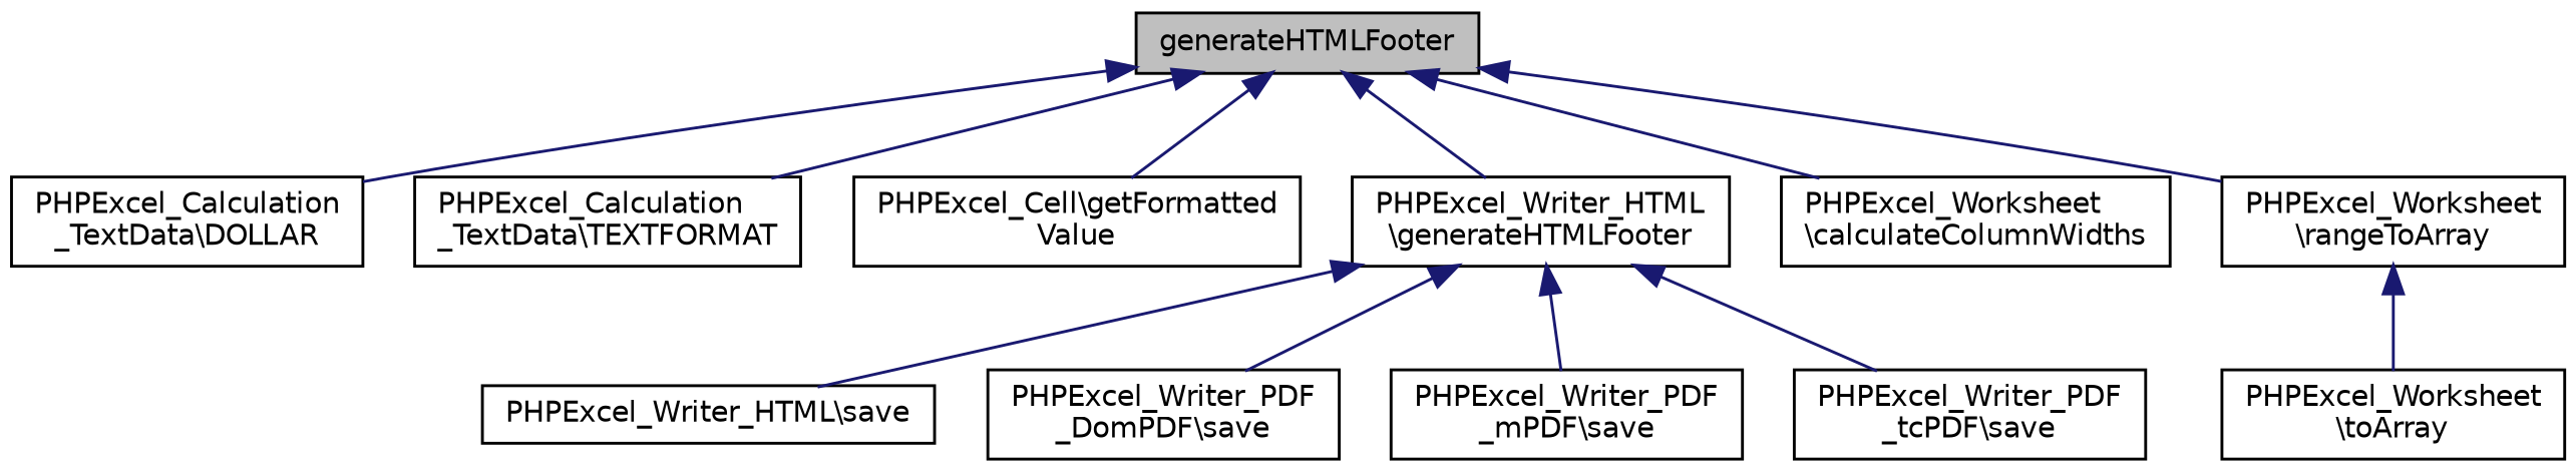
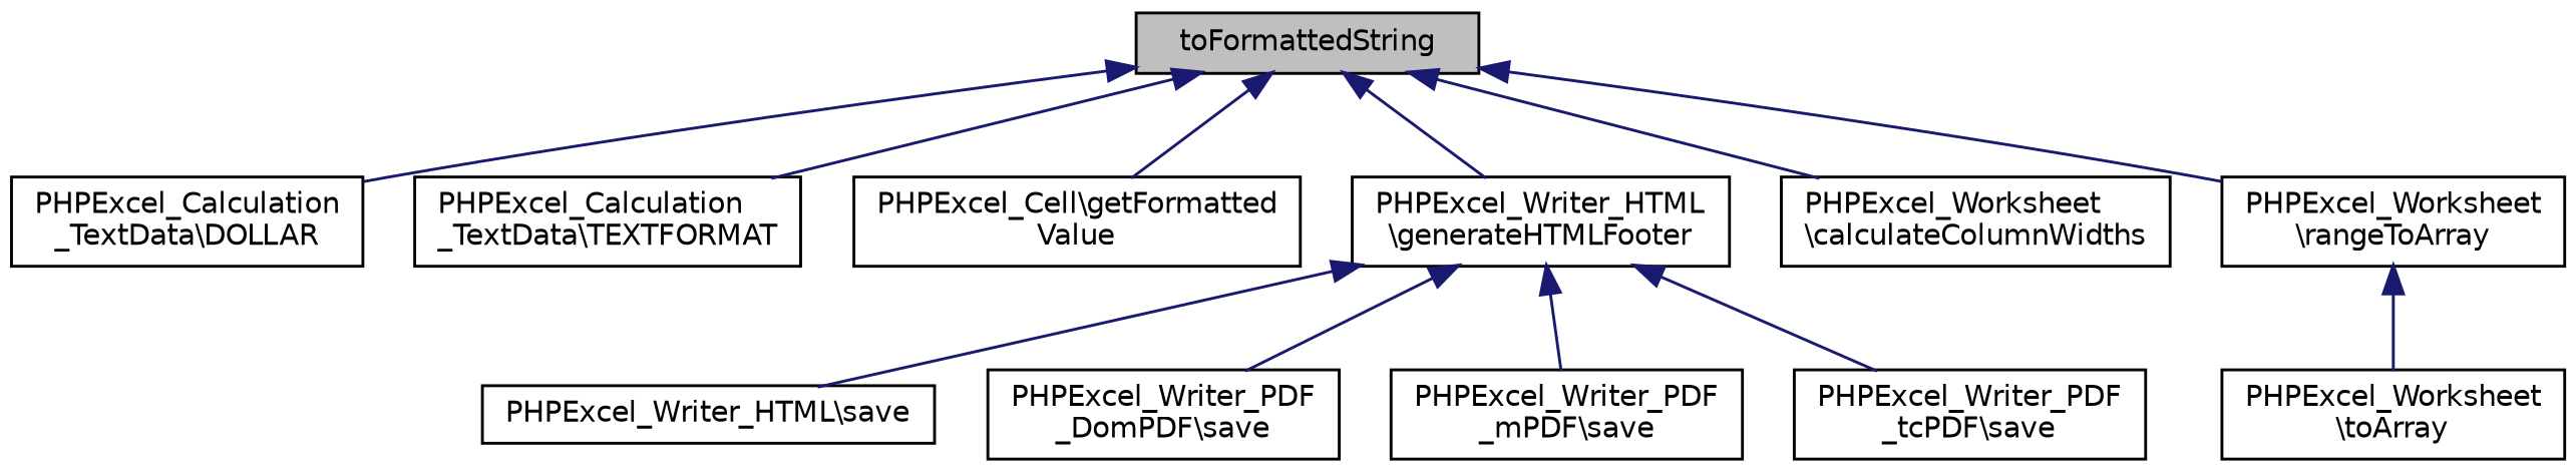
  digraph {
    rankdir=TB
    node [color=black fillcolor=white fontname=Helvetica fontsize=10 shape=record style=filled]
    edge [color=midnightblue dir=back fontname=Helvetica fontsize=10 labelfontname=Helvetica labelfontsize=10 style=solid]
-   n1 [fillcolor=grey75 fontcolor=black height=0.2 label=generateHTMLFooter width=0.4]
+   n1 [fillcolor=grey75 fontcolor=black height=0.2 label=toFormattedString width=0.4]
    n2 [height=0.2 label="PHPExcel_Calculation\l_TextData\\DOLLAR" width=0.4]
    n3 [height=0.2 label="PHPExcel_Calculation\l_TextData\\TEXTFORMAT" width=0.4]
    n4 [height=0.2 label="PHPExcel_Cell\\getFormatted\lValue" width=0.4]
    n5 [height=0.2 label="PHPExcel_Writer_HTML\l\\generateHTMLFooter" width=0.4]
    n6 [height=0.2 label="PHPExcel_Worksheet\l\\calculateColumnWidths" width=0.4]
    n7 [height=0.2 label="PHPExcel_Worksheet\l\\rangeToArray" width=0.4]
    n8 [height=0.2 label="PHPExcel_Writer_HTML\\save" width=0.4]
    n9 [height=0.2 label="PHPExcel_Writer_PDF\l_DomPDF\\save" width=0.4]
    n10 [height=0.2 label="PHPExcel_Writer_PDF\l_mPDF\\save" width=0.4]
    n11 [height=0.2 label="PHPExcel_Writer_PDF\l_tcPDF\\save" width=0.4]
    n12 [height=0.2 label="PHPExcel_Worksheet\l\\toArray" width=0.4]
    n1 -> n2
    n1 -> n3
    n1 -> n4
    n1 -> n5
    n1 -> n6
    n1 -> n7
    n5 -> n8
    n5 -> n9
    n5 -> n10
    n5 -> n11
    n7 -> n12
  }
